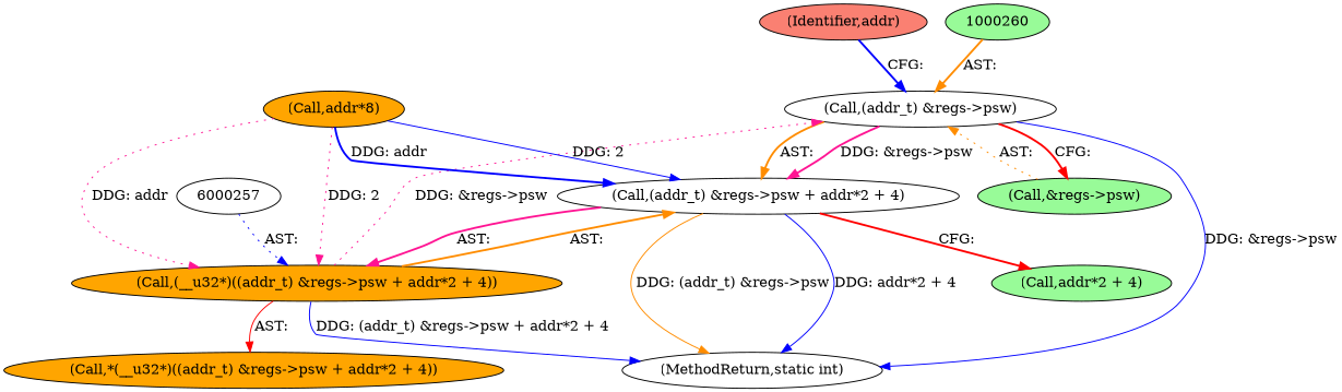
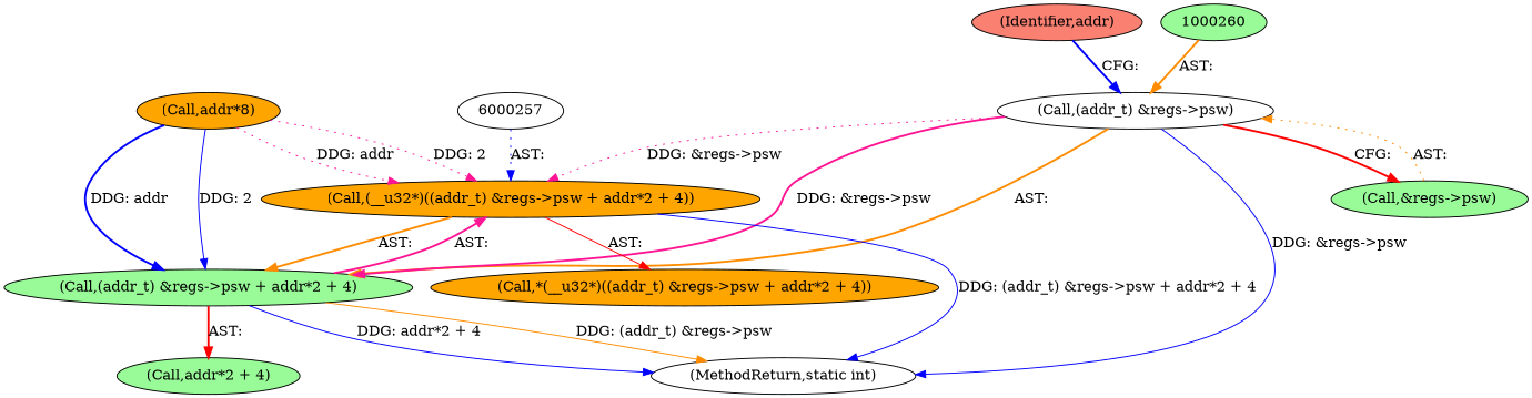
  digraph {
    node [fillcolor=palegreen style=filled]
    edge [color=blue style=bold]
    n1 [fillcolor=white label="(Call,(addr_t) &regs->psw)"]
    n2 [fillcolor=orange label="(Call,(__u32*)((addr_t) &regs->psw + addr*2 + 4))"]
-   n3 [fillcolor=white label="(Call,(addr_t) &regs->psw + addr*2 + 4)"]
+   n3 [label="(Call,(addr_t) &regs->psw + addr*2 + 4)"]
    n4 [fillcolor=white label="(MethodReturn,static int)"]
    n5 [label="(Call,&regs->psw)"]
    n6 [fillcolor=orange label="(Call,*(__u32*)((addr_t) &regs->psw + addr*2 + 4))"]
    n7 [label="(Call,addr*2 + 4)"]
    n8 [fillcolor=orange label="(Call,addr*8)"]
    n9 [fillcolor=salmon label="(Identifier,addr)"]
    1000260
    n11 [fillcolor=white label=6000257]
-   n2 -> n1 [color=deeppink label="DDG: &regs->psw" style=dotted]
+   n1 -> n2 [color=deeppink label="DDG: &regs->psw" style=dotted]
    n1 -> n3 [color=darkorange label="AST: "]
    n1 -> n3 [color=deeppink label="DDG: &regs->psw"]
    n1 -> n4 [label="DDG: &regs->psw" style=solid]
    n1 -> n5 [color=red label="CFG: "]
    n2 -> n3 [color=darkorange label="AST: "]
    n2 -> n4 [label="DDG: (addr_t) &regs->psw + addr*2 + 4" style=solid]
    n2 -> n6 [color=red label="AST: " style=solid]
    n3 -> n2 [color=deeppink label="AST: "]
    n3 -> n4 [color=darkorange label="DDG: (addr_t) &regs->psw" style=solid]
    n3 -> n4 [label="DDG: addr*2 + 4" style=solid]
-   n3 -> n7 [color=red label="CFG: "]
+   n3 -> n7 [color=red label="AST: "]
    n5 -> n1 [color=darkorange label="AST: " style=dotted]
    n8 -> n2 [color=deeppink label="DDG: addr" style=dotted]
    n8 -> n2 [color=deeppink label="DDG: 2" style=dotted]
    n8 -> n3 [label="DDG: addr"]
    n8 -> n3 [label="DDG: 2" style=solid]
    n9 -> n1 [label="CFG: "]
    1000260 -> n1 [color=darkorange label="AST: "]
    n11 -> n2 [label="AST: " style=dotted]
  }
